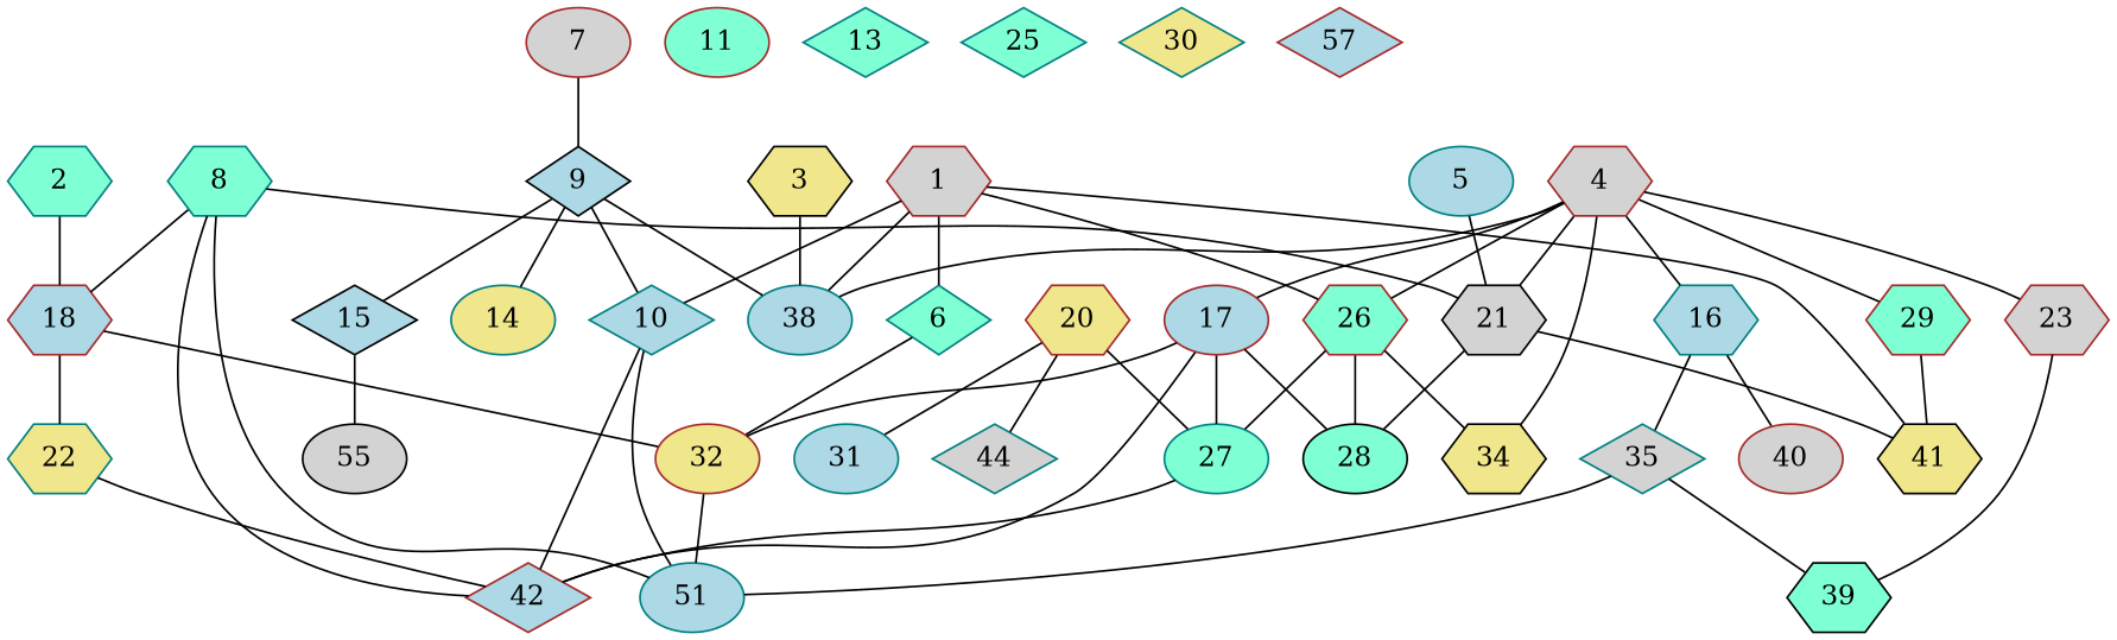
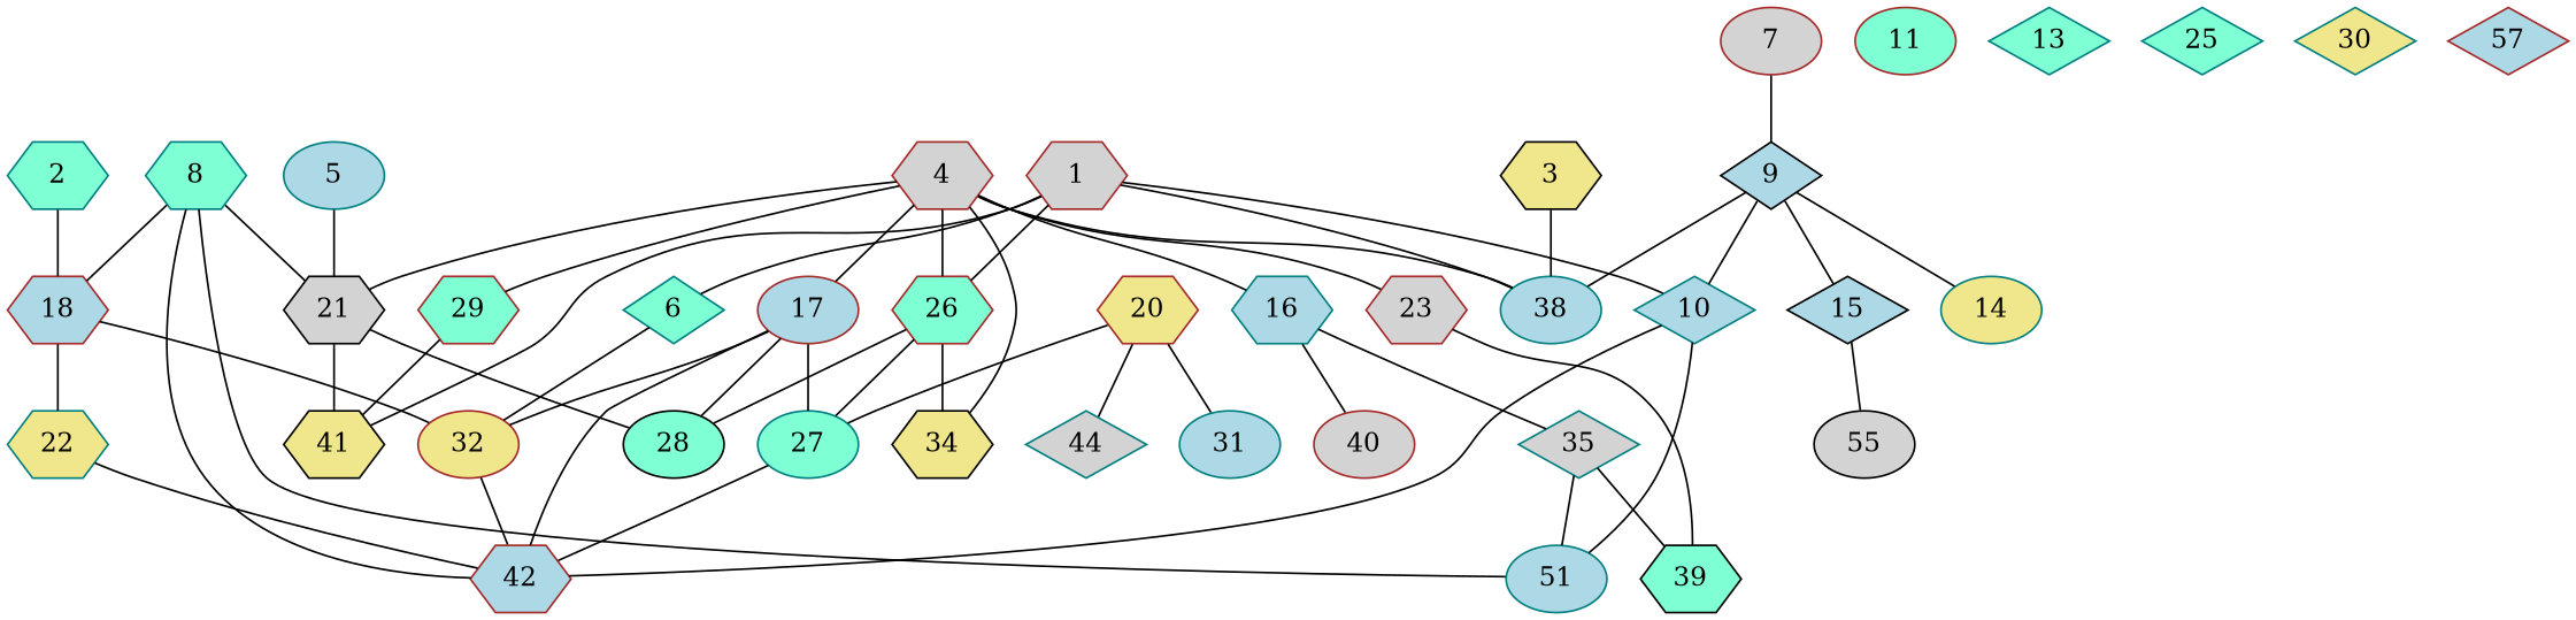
  graph {
    node [color=teal fillcolor=lightblue shape=hexagon style=filled]
    1 [color=brown fillcolor=lightgrey super="+58"]
    6 [fillcolor=aquamarine shape=diamond]
    10 [shape=diamond super="+56"]
    26 [color=brown fillcolor=aquamarine super="+49"]
    38 [shape=ellipse super="+46"]
    41 [color=black fillcolor=khaki]
    32 [color=brown fillcolor=khaki shape=ellipse super="+36"]
-   42 [color=brown shape=diamond super="+43"]
+   42 [color=brown super="+43"]
    51 [shape=ellipse]
    34 [color=black fillcolor=khaki]
    27 [fillcolor=aquamarine shape=ellipse]
    28 [color=black fillcolor=aquamarine shape=ellipse super="+54"]
    18 [color=brown super="+53"]
    22 [fillcolor=khaki]
    2 [fillcolor=aquamarine]
    3 [color=black fillcolor=khaki]
    4 [color=brown fillcolor=lightgrey super="+50"]
    16
    17 [color=brown shape=ellipse super="+47"]
    21 [color=black fillcolor=lightgrey super="+24"]
    23 [color=brown fillcolor=lightgrey super="+52"]
    29 [color=brown fillcolor=aquamarine super="+37"]
    35 [fillcolor=lightgrey shape=diamond super="+45"]
    40 [color=brown fillcolor=lightgrey shape=ellipse]
    39 [color=black fillcolor=aquamarine]
    5 [shape=ellipse]
    9 [color=black shape=diamond super="+12"]
    14 [fillcolor=khaki shape=ellipse]
    15 [color=black shape=diamond super="+19"]
    7 [color=brown fillcolor=lightgrey shape=ellipse]
    8 [fillcolor=aquamarine super="+33"]
    55 [color=black fillcolor=lightgrey shape=ellipse]
    11 [color=brown fillcolor=aquamarine shape=ellipse]
    13 [fillcolor=aquamarine shape=diamond]
    20 [color=brown fillcolor=khaki super="+48"]
    31 [shape=ellipse]
    44 [fillcolor=lightgrey shape=diamond]
    25 [fillcolor=aquamarine shape=diamond]
    30 [fillcolor=khaki shape=diamond]
    57 [color=brown shape=diamond]
    1 -- 6
    1 -- 10
    1 -- 26
    1 -- 38
    1 -- 41
    6 -- 32
    10 -- 42
    10 -- 51
    26 -- 34
    26 -- 27
    26 -- 28
-   32 -- 51
+   32 -- 42
    27 -- 42
    18 -- 32
    18 -- 22
    22 -- 42
    2 -- 18
    3 -- 38
    4 -- 26
    4 -- 38
    4 -- 34
    4 -- 16
    4 -- 17
    4 -- 21
    4 -- 23
    4 -- 29
    16 -- 35
    16 -- 40
    17 -- 32
    17 -- 42
    17 -- 27
    17 -- 28
    21 -- 41
    21 -- 28
    23 -- 39
    29 -- 41
    35 -- 51
    35 -- 39
    5 -- 21
    9 -- 10
    9 -- 38
    9 -- 14
    9 -- 15
    15 -- 55
    7 -- 9
    8 -- 42
    8 -- 51
    8 -- 18
    8 -- 21
    20 -- 27
    20 -- 31
    20 -- 44
  }
